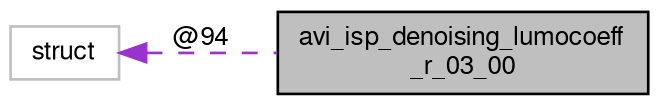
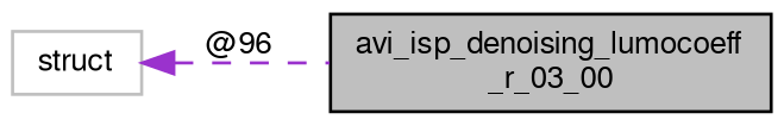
  digraph {
    rankdir=LR
    node [fontname=FreeSans fontsize=10 shape=record style=filled]
    n1 [color=black fillcolor=grey75 fontcolor=black height=0.2 label="avi_isp_denoising_lumocoeff\l_r_03_00" width=0.4]
    n2 [color=grey75 fillcolor=white height=0.2 label=struct width=0.4]
-   n2 -> n1 [color=darkorchid3 dir=back fontname=FreeSans fontsize=10 label=" @94" labelfontname=FreeSans labelfontsize=10 style=dashed]
+   n2 -> n1 [color=darkorchid3 dir=back fontname=FreeSans fontsize=10 label=" @96" labelfontname=FreeSans labelfontsize=10 style=dashed]
  }
